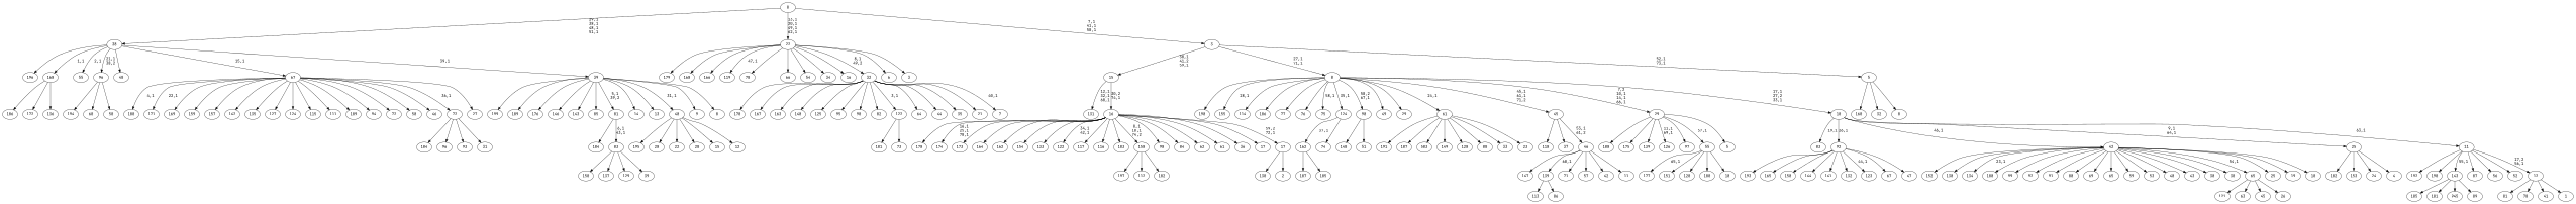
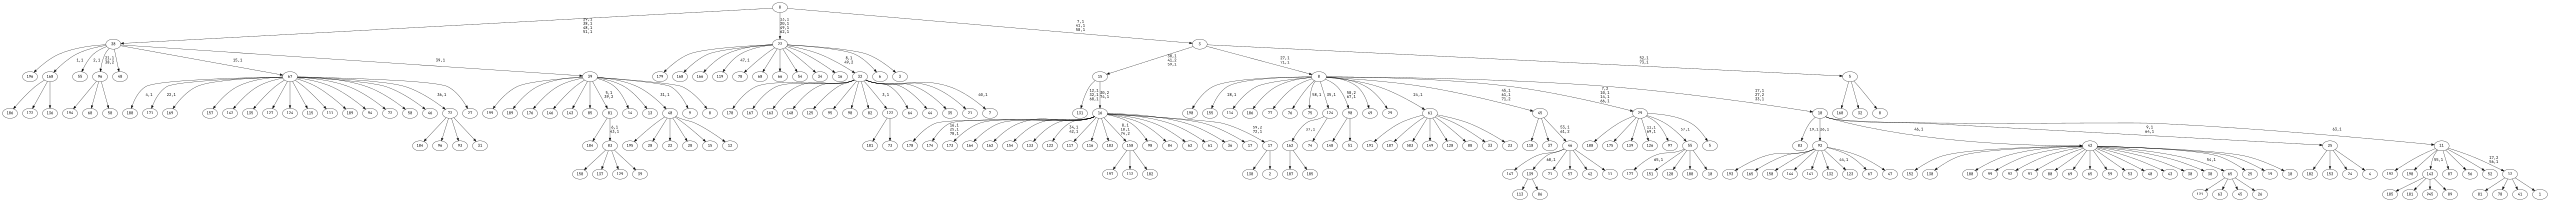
  digraph {
    fontname="JetBrains Mono"
    node [fontname="JetBrains Mono"]
    edge [fontname="JetBrains Mono"]
    n1 [label=199]
    n2 [label=198]
    n3 [label=197]
    n4 [label=196]
    n5 [label=195]
    n6 [label=194]
    n7 [label=193]
    n8 [label=192]
    n9 [label=191]
    n10 [label=190]
    n11 [label=189]
    n12 [label=188]
    n13 [label=187]
    n14 [label=186]
    n15 [label=185]
    n16 [label=184]
    n17 [label=583]
    n18 [label=182]
    n19 [label=181]
    n20 [label=180]
    n21 [label=179]
    n22 [label=178]
    n23 [label=177]
    n24 [label=176]
    n25 [label=175]
    n26 [label=174]
    n27 [label=173]
    n28 [label=172]
    n29 [label=171]
    n30 [label=170]
    n31 [label=169]
    n32 [label=168]
    n33 [label=167]
    n34 [label=166]
    n35 [label=165]
    n36 [label=164]
    n37 [label=163]
    n38 [label=162]
    n39 [label=160]
-   n40 [label=159]
    n41 [label=158]
    n42 [label=157]
    n43 [label=155]
    n44 [label=154]
    n45 [label=153]
    n46 [label=152]
    n47 [label=151]
    n48 [label=150]
    n49 [label=149]
    n50 [label=148]
    n51 [label=147]
    n52 [label=146]
    n53 [label=945]
    n54 [label=144]
    n55 [label=143]
    n56 [label=142]
    n57 [label=141]
    n58 [label=140]
    n59 [label=139]
    n60 [label=138]
    n61 [label=137]
    n62 [label=136]
    n63 [label=135]
-   n64 [label=134]
    n65 [label=133]
    n66 [label=132]
    n67 [label=131]
    n68 [label=130]
    n69 [label=129]
    n70 [label=128]
    n71 [label=127]
    n72 [label=126]
    n73 [label=125]
    n74 [label=124]
    n75 [label=123]
    n76 [label=122]
    n77 [label=121]
    n78 [label=120]
    n79 [label=119]
    n80 [label=118]
    n81 [label=117]
    n82 [label=116]
    n83 [label=115]
    n84 [label=114]
    n85 [label=113]
    n86 [label=112]
    n87 [label=111]
    168
    n89 [label=109]
    n90 [label=108]
    n91 [label=107]
    n92 [label=106]
    n93 [label=105]
    162
    n95 [label=104]
    n96 [label=103]
    n97 [label=102]
    158
    n99 [label=101]
    n100 [label=100]
    n101 [label=99]
    n102 [label=98]
    n103 [label=97]
    n104 [label=96]
    n105 [label=95]
    n106 [label=94]
    n107 [label=93]
    n108 [label=92]
    n109 [label=91]
    n110 [label=90]
    n111 [label=89]
    143
    n113 [label=88]
    n114 [label=87]
    n115 [label=86]
    139
    n117 [label=85]
    n118 [label=84]
    n119 [label=83]
    n120 [label=82]
    n121 [label=81]
    n122 [label=80]
    n123 [label=78]
    n124 [label=77]
    n125 [label=76]
    n126 [label=75]
    n127 [label=74]
    124
    n129 [label=73]
    122
    n131 [label=72]
    n132 [label=71]
    n133 [label=70]
    n134 [label=69]
+   n135 [label=68]
    n136 [label=67]
    n137 [label=66]
    n138 [label=65]
    n139 [label=64]
    n140 [label=63]
    n141 [label=62]
    n142 [label=61]
    n143 [label=60]
    n144 [label=59]
    n145 [label=58]
    n146 [label=57]
    n147 [label=56]
    n148 [label=55]
    n149 [label=54]
    n150 [label=53]
    n151 [label=52]
    n152 [label=51]
    98
    n154 [label=50]
    96
    n156 [label=49]
    n157 [label=48]
    n158 [label=47]
    92
    n160 [label=46]
    n161 [label=45]
    n162 [label=44]
    n163 [label=43]
    n164 [label=42]
    n165 [label=41]
    n166 [label=40]
    n167 [label=39]
    83
    81
    n170 [label=38]
    n171 [label=37]
    n172 [label=36]
    n173 [label=35]
    n174 [label=34]
    n175 [label=33]
    n176 [label=32]
    n177 [label=31]
    72
    n179 [label=30]
    n180 [label=29]
    n181 [label=28]
    n182 [label=27]
    67
    n184 [label=26]
    65
    n186 [label=25]
    n187 [label=24]
    n188 [label=23]
    61
    n190 [label=22]
    n191 [label=21]
    n192 [label=20]
    n193 [label=19]
    n194 [label=18]
    55
    n196 [label=17]
    n197 [label=16]
    n198 [label=15]
    n199 [label=14]
    n200 [label=13]
    n201 [label=12]
    48
    n203 [label=11]
    46
    45
    n206 [label=10]
    42
    n208 [label=9]
    n209 [label=8]
    39
    38
    n212 [label=7]
    32
    n214 [label=6]
    n215 [label=5]
    29
    n217 [label=4]
    25
    n219 [label=3]
    22
    n221 [label=2]
    17
    16
    15
    n225 [label=1]
    12
    11
    10
    8
    n230 [label=0]
    5
    3
    0
    168 -> n14
    168 -> n28
    168 -> n62
    162 -> n91
    162 -> n93
    158 -> n3
    158 -> n86
    158 -> n97
    143 -> n15
    143 -> n19
    143 -> n53
    143 -> n111
    139 -> n85
    139 -> n115
    124 -> 162 [label="37,1"]
    124 -> n127
    122 -> n99
    122 -> n129
    98 -> n58
    98 -> n152
    96 -> n6
    96 -> n143
    96 -> n154
    92 -> n7
    92 -> n35
    92 -> n41
    92 -> n54
    92 -> n57
    92 -> n66
    92 -> n75 [label="44,1"]
    92 -> n136
    92 -> n158
    83 -> n48
    83 -> n61
    83 -> n69
    83 -> n167
    81 -> n95
    81 -> 83 [label="6,1\n43,1"]
    72 -> n16
    72 -> n104
    72 -> n107
    72 -> n177
    67 -> n20 [label="4,1"]
    67 -> n29 [label="22,1"]
    67 -> n31
-   67 -> n40
    67 -> n42
    67 -> n56
    67 -> n63
    67 -> n71
    67 -> n74
    67 -> n83
    67 -> n87
    67 -> n89
    67 -> n106
    67 -> n131
    67 -> n145
    67 -> n160
    67 -> 72 [label="36,1"]
    67 -> n182
    65 -> n77
    65 -> n140
    65 -> n161
    65 -> n184
    61 -> n9
    61 -> n13
    61 -> n17
    61 -> n49
    61 -> n70
    61 -> n122
    61 -> n175
    61 -> n188
    55 -> n23 [label="65,1"]
    55 -> n47
    55 -> n78
    55 -> n100
    55 -> n194
    48 -> n5
    48 -> n181
    48 -> n190
    48 -> n192
    48 -> n198
    48 -> n201
    46 -> n51
    46 -> 139 [label="68,1"]
    46 -> n132
    46 -> n146
    46 -> n164
    46 -> n203
    45 -> n80
    45 -> n171
    45 -> 46 [label="53,1\n61,2"]
    42 -> n46
    42 -> n60
-   42 -> n64 [label="23,1"]
    42 -> n90
    42 -> n101
    42 -> n108
    42 -> n109
    42 -> n113
    42 -> n134
    42 -> n138
    42 -> n144
    42 -> n150
    42 -> n157
    42 -> n163
    42 -> n170
    42 -> n179
    42 -> 65 [label="54,1"]
    42 -> n186
    42 -> n193
    42 -> n206
    39 -> n1
    39 -> n11
    39 -> n24
    39 -> n52
    39 -> n55
    39 -> n117
    39 -> 81 [label="5,1\n39,2"]
    39 -> n199
    39 -> n200
    39 -> 48 [label="31,1"]
    39 -> n208
    39 -> n209
    38 -> n4
    38 -> 168 [label="1,1"]
    38 -> n148 [label="2,1"]
    38 -> 96 [label="21,1\n38,2"]
    38 -> n166
    38 -> 67 [label="15,1"]
    38 -> 39 [label="39,1"]
    32 -> n30
    32 -> n33
    32 -> n37
    32 -> n50
    32 -> n73
    32 -> n105
    32 -> n110
    32 -> n120
    32 -> 122 [label="3,1"]
    32 -> n139
    32 -> n162
    32 -> n173
    32 -> n191
    32 -> n212 [label="40,1"]
    29 -> n12
    29 -> n25
    29 -> n59
    29 -> n72 [label="11,1\n69,1"]
    29 -> n103
    29 -> 55 [label="57,1"]
    29 -> n215
    25 -> n18
    25 -> n45
    25 -> n187
    25 -> n217
    22 -> n21
    22 -> n32
    22 -> n34
    22 -> n79 [label="47,1"]
    22 -> n133
+   22 -> n135
    22 -> n137
    22 -> n149
    22 -> n174
    22 -> n197
    22 -> 32 [label="8,1\n49,2"]
    22 -> n214
    22 -> n219
    17 -> n68
    17 -> n221
    16 -> n22
    16 -> n26 [label="16,1\n25,1\n70,1"]
    16 -> n27
    16 -> n36
    16 -> n38
    16 -> n44
    16 -> n65
    16 -> n76 [label="34,1\n42,1"]
    16 -> n81
    16 -> n82
    16 -> n96
    16 -> 158 [label="0,1\n18,1\n74,2"]
    16 -> n102
    16 -> n118
    16 -> n141
    16 -> n142
    16 -> n172
    16 -> n196
    16 -> 17 [label="59,2\n72,1"]
    15 -> n67 [label="12,1\n32,1\n60,1"]
    15 -> 16 [label="30,2\n74,1"]
    12 -> n121
    12 -> n123
    12 -> n165
    12 -> n225
    11 -> n8
    11 -> n10
    11 -> 143 [label="55,1"]
    11 -> n114
    11 -> n147
    11 -> n151
    11 -> 12 [label="17,2\n56,1"]
    10 -> n119 [label="19,1"]
    10 -> 92 [label="26,1"]
    10 -> 42 [label="46,1"]
    10 -> 25 [label="9,1\n64,1"]
    10 -> 11 [label="63,1"]
    8 -> n2
    8 -> n43 [label="28,1"]
    8 -> n84
    8 -> n92
    8 -> n124
    8 -> n125
    8 -> n126 [label="58,1"]
    8 -> 124 [label="35,1"]
    8 -> 98 [label="50,2\n67,1"]
    8 -> n156
    8 -> n180
    8 -> 61 [label="24,1"]
    8 -> 45 [label="45,1\n61,1\n71,2"]
    8 -> 29 [label="7,2\n10,1\n14,1\n66,1"]
    8 -> 10 [label="17,1\n27,2\n33,1"]
    5 -> n39
    5 -> n176
    5 -> n230
    3 -> 15 [label="30,1\n41,2\n59,1"]
    3 -> 8 [label="27,1\n71,1"]
    3 -> 5 [label="52,1\n73,1"]
    0 -> 38 [label="29,1\n38,1\n48,1\n51,1"]
    0 -> 22 [label="13,1\n20,1\n49,1\n62,1"]
    0 -> 3 [label="7,1\n41,1\n50,1"]
  }
